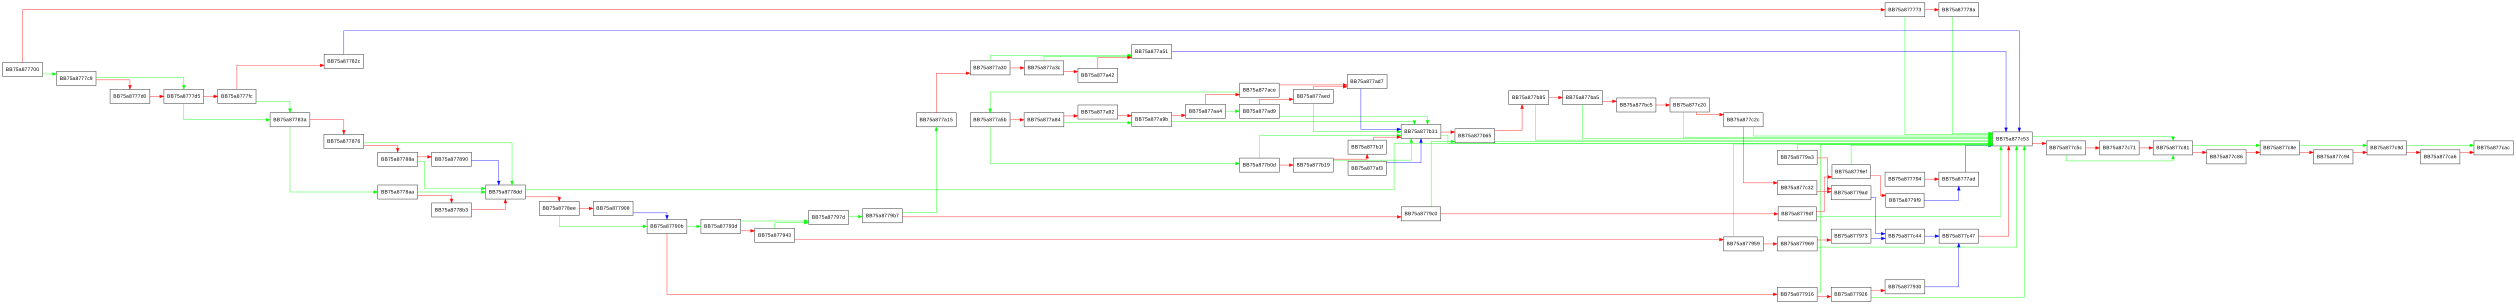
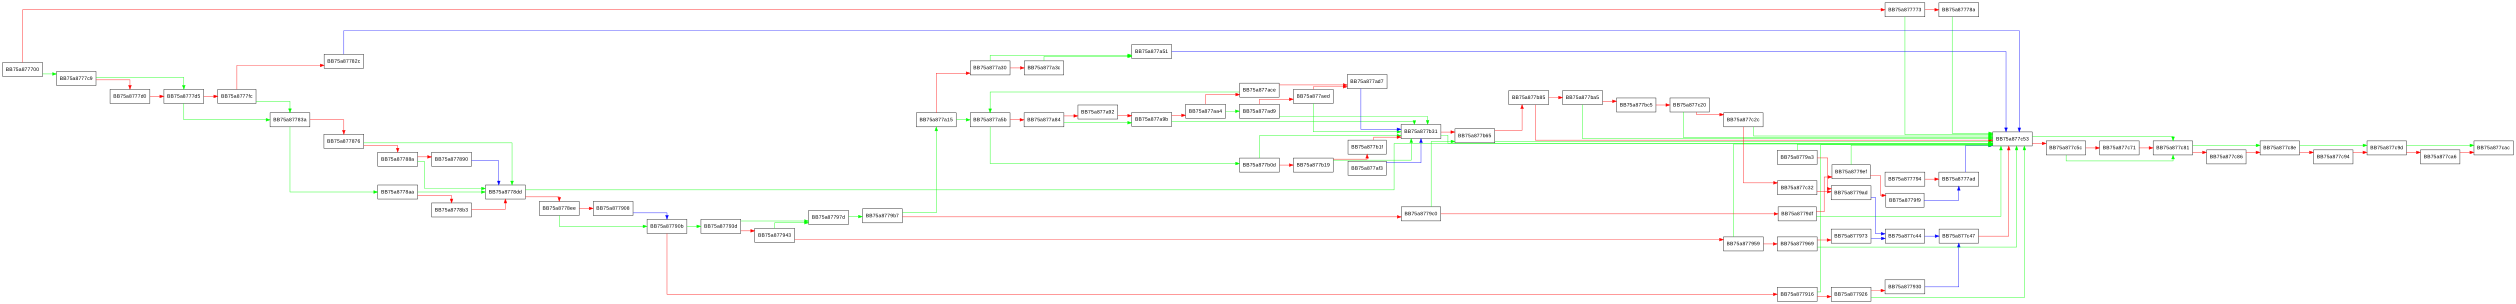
  digraph {
    fontname="Liberation Sans"
    rankdir=LR
    splines=ortho
    node [fontname="Liberation Sans" shape=box]
    edge [color=red fontname="Liberation Sans"]
    BB75a877700
    BB75a8777c9
    BB75a877773
    BB75a8777d5
    BB75a8777d0
    BB75a877c53
    BB75a87778a
    BB75a87783a
    BB75a8777fc
    BB75a877c81
    BB75a877c5c
    BB75a877c8e
    BB75a877c86
    BB75a877c71
    BB75a877794
    BB75a8777ad
    BB75a8778aa
    BB75a877876
    BB75a87782c
    BB75a8778dd
    BB75a8778b3
    BB75a87788a
    BB75a8778ee
    BB75a877890
    BB75a87790b
    BB75a877908
    BB75a87793d
    BB75a877916
    BB75a87797d
    BB75a877943
    BB75a877926
    BB75a8779b7
    BB75a877959
    BB75a877930
    BB75a877c47
    BB75a877a15
    BB75a8779c0
    BB75a877969
    BB75a877973
    BB75a877c44
    BB75a877a5b
    BB75a877a30
    BB75a877b65
    BB75a8779df
    BB75a8779a3
    BB75a8779ad
    BB75a877b0d
    BB75a877a84
    BB75a877a51
    BB75a877a3c
    BB75a877b85
    BB75a8779ef
    BB75a877ba5
    BB75a8779f9
    n55 [label=BB75a877b31]
    BB75a877b19
    BB75a877a9b
    BB75a877a92
-   BB75a877a42
    BB75a877b1f
    BB75a877aa4
    BB75a877ad9
    BB75a877ace
    BB75a877aed
    BB75a877ad7
    BB75a877af3
    BB75a877bc5
    BB75a877c20
    BB75a877c2c
    BB75a877c32
    BB75a877c9d
    BB75a877c94
    BB75a877cac
    BB75a877ca6
    BB75a877700 -> BB75a8777c9 [color=green]
    BB75a877700 -> BB75a877773
    BB75a8777c9 -> BB75a8777d5 [color=green]
    BB75a8777c9 -> BB75a8777d0
    BB75a877773 -> BB75a877c53 [color=green]
    BB75a877773 -> BB75a87778a
    BB75a8777d5 -> BB75a87783a [color=green]
    BB75a8777d5 -> BB75a8777fc
    BB75a8777d0 -> BB75a8777d5
    BB75a877c53 -> BB75a877c81 [color=green]
    BB75a877c53 -> BB75a877c5c
    BB75a87778a -> BB75a877c53 [color=green]
    BB75a87783a -> BB75a8778aa [color=green]
    BB75a87783a -> BB75a877876
    BB75a8777fc -> BB75a87783a [color=green]
    BB75a8777fc -> BB75a87782c
    BB75a877c81 -> BB75a877c8e [color=green]
    BB75a877c81 -> BB75a877c86
    BB75a877c5c -> BB75a877c81 [color=green]
    BB75a877c5c -> BB75a877c71
    BB75a877c8e -> BB75a877c9d [color=green]
    BB75a877c8e -> BB75a877c94
    BB75a877c86 -> BB75a877c8e
    BB75a877c71 -> BB75a877c81
    BB75a877794 -> BB75a8777ad
    BB75a8777ad -> BB75a877c53 [color=blue]
    BB75a8778aa -> BB75a8778dd [color=green]
    BB75a8778aa -> BB75a8778b3
    BB75a877876 -> BB75a8778dd [color=green]
    BB75a877876 -> BB75a87788a
    BB75a87782c -> BB75a877c53 [color=blue]
    BB75a8778dd -> BB75a877c53 [color=green]
    BB75a8778dd -> BB75a8778ee
    BB75a8778b3 -> BB75a8778dd
    BB75a87788a -> BB75a8778dd [color=green]
    BB75a87788a -> BB75a877890
    BB75a8778ee -> BB75a87790b [color=green]
    BB75a8778ee -> BB75a877908
    BB75a877890 -> BB75a8778dd [color=blue]
    BB75a87790b -> BB75a87793d [color=green]
    BB75a87790b -> BB75a877916
    BB75a877908 -> BB75a87790b [color=blue]
    BB75a87793d -> BB75a87797d [color=green]
    BB75a87793d -> BB75a877943
    BB75a877916 -> BB75a877c53 [color=green]
    BB75a877916 -> BB75a877926
    BB75a87797d -> BB75a8779b7 [color=green]
    BB75a877943 -> BB75a87797d [color=green]
    BB75a877943 -> BB75a877959
    BB75a877926 -> BB75a877c53 [color=green]
    BB75a877926 -> BB75a877930
    BB75a8779b7 -> BB75a877a15 [color=green]
    BB75a8779b7 -> BB75a8779c0
    BB75a877959 -> BB75a877c53 [color=green]
    BB75a877959 -> BB75a877969
    BB75a877930 -> BB75a877c47 [color=blue]
    BB75a877c47 -> BB75a877c53
+   BB75a877a15 -> BB75a877a5b [color=green]
    BB75a877a15 -> BB75a877a30
    BB75a8779c0 -> BB75a877b65 [color=green]
    BB75a8779c0 -> BB75a8779df
    BB75a877969 -> BB75a877c53 [color=green]
    BB75a877969 -> BB75a877973
    BB75a877973 -> BB75a877c44 [color=blue]
    BB75a877c44 -> BB75a877c47 [color=blue]
    BB75a877a5b -> BB75a877b0d [color=green]
    BB75a877a5b -> BB75a877a84
    BB75a877a30 -> BB75a877a51 [color=green]
    BB75a877a30 -> BB75a877a3c
    BB75a877b65 -> BB75a877c53 [color=green]
    BB75a877b65 -> BB75a877b85
    BB75a8779df -> BB75a877c53 [color=green]
    BB75a8779df -> BB75a8779ef
    BB75a8779a3 -> BB75a877c53 [color=green]
    BB75a8779a3 -> BB75a8779ad
    BB75a8779ad -> BB75a877c44 [color=blue]
    BB75a877b0d -> n55 [color=green]
    BB75a877b0d -> BB75a877b19
    BB75a877a84 -> BB75a877a9b [color=green]
    BB75a877a84 -> BB75a877a92
    BB75a877a51 -> BB75a877c53 [color=blue]
    BB75a877a3c -> BB75a877a51 [color=green]
-   BB75a877a3c -> BB75a877a42
-   BB75a877b85 -> BB75a877c53 [color=green]
+   BB75a877b85 -> BB75a877c53
    BB75a877b85 -> BB75a877ba5
    BB75a8779ef -> BB75a877c53 [color=green]
    BB75a8779ef -> BB75a8779f9
    BB75a877ba5 -> BB75a877c53 [color=green]
    BB75a877ba5 -> BB75a877bc5
    BB75a8779f9 -> BB75a8777ad [color=blue]
    n55 -> BB75a877c53 [color=green]
    n55 -> BB75a877b65
    BB75a877b19 -> n55 [color=green]
    BB75a877b19 -> BB75a877b1f
    BB75a877a9b -> n55 [color=green]
    BB75a877a9b -> BB75a877aa4
    BB75a877a92 -> BB75a877a9b
-   BB75a877a42 -> BB75a877a51
    BB75a877b1f -> n55
    BB75a877aa4 -> BB75a877ad9 [color=green]
    BB75a877aa4 -> BB75a877ace
    BB75a877ad9 -> n55 [color=green]
    BB75a877ad9 -> BB75a877aed
    BB75a877ace -> BB75a877a5b [color=green]
    BB75a877ace -> BB75a877ad7
    BB75a877aed -> n55 [color=green]
    BB75a877aed -> BB75a877ad7
    BB75a877ad7 -> n55 [color=blue]
    BB75a877af3 -> n55 [color=blue]
    BB75a877bc5 -> BB75a877c20
    BB75a877c20 -> BB75a877c53 [color=green]
    BB75a877c20 -> BB75a877c2c
    BB75a877c2c -> BB75a877c53 [color=green]
    BB75a877c2c -> BB75a877c32
    BB75a877c32 -> BB75a8779ad
    BB75a877c9d -> BB75a877cac [color=green]
    BB75a877c9d -> BB75a877ca6
    BB75a877c94 -> BB75a877c9d
    BB75a877ca6 -> BB75a877cac
  }
